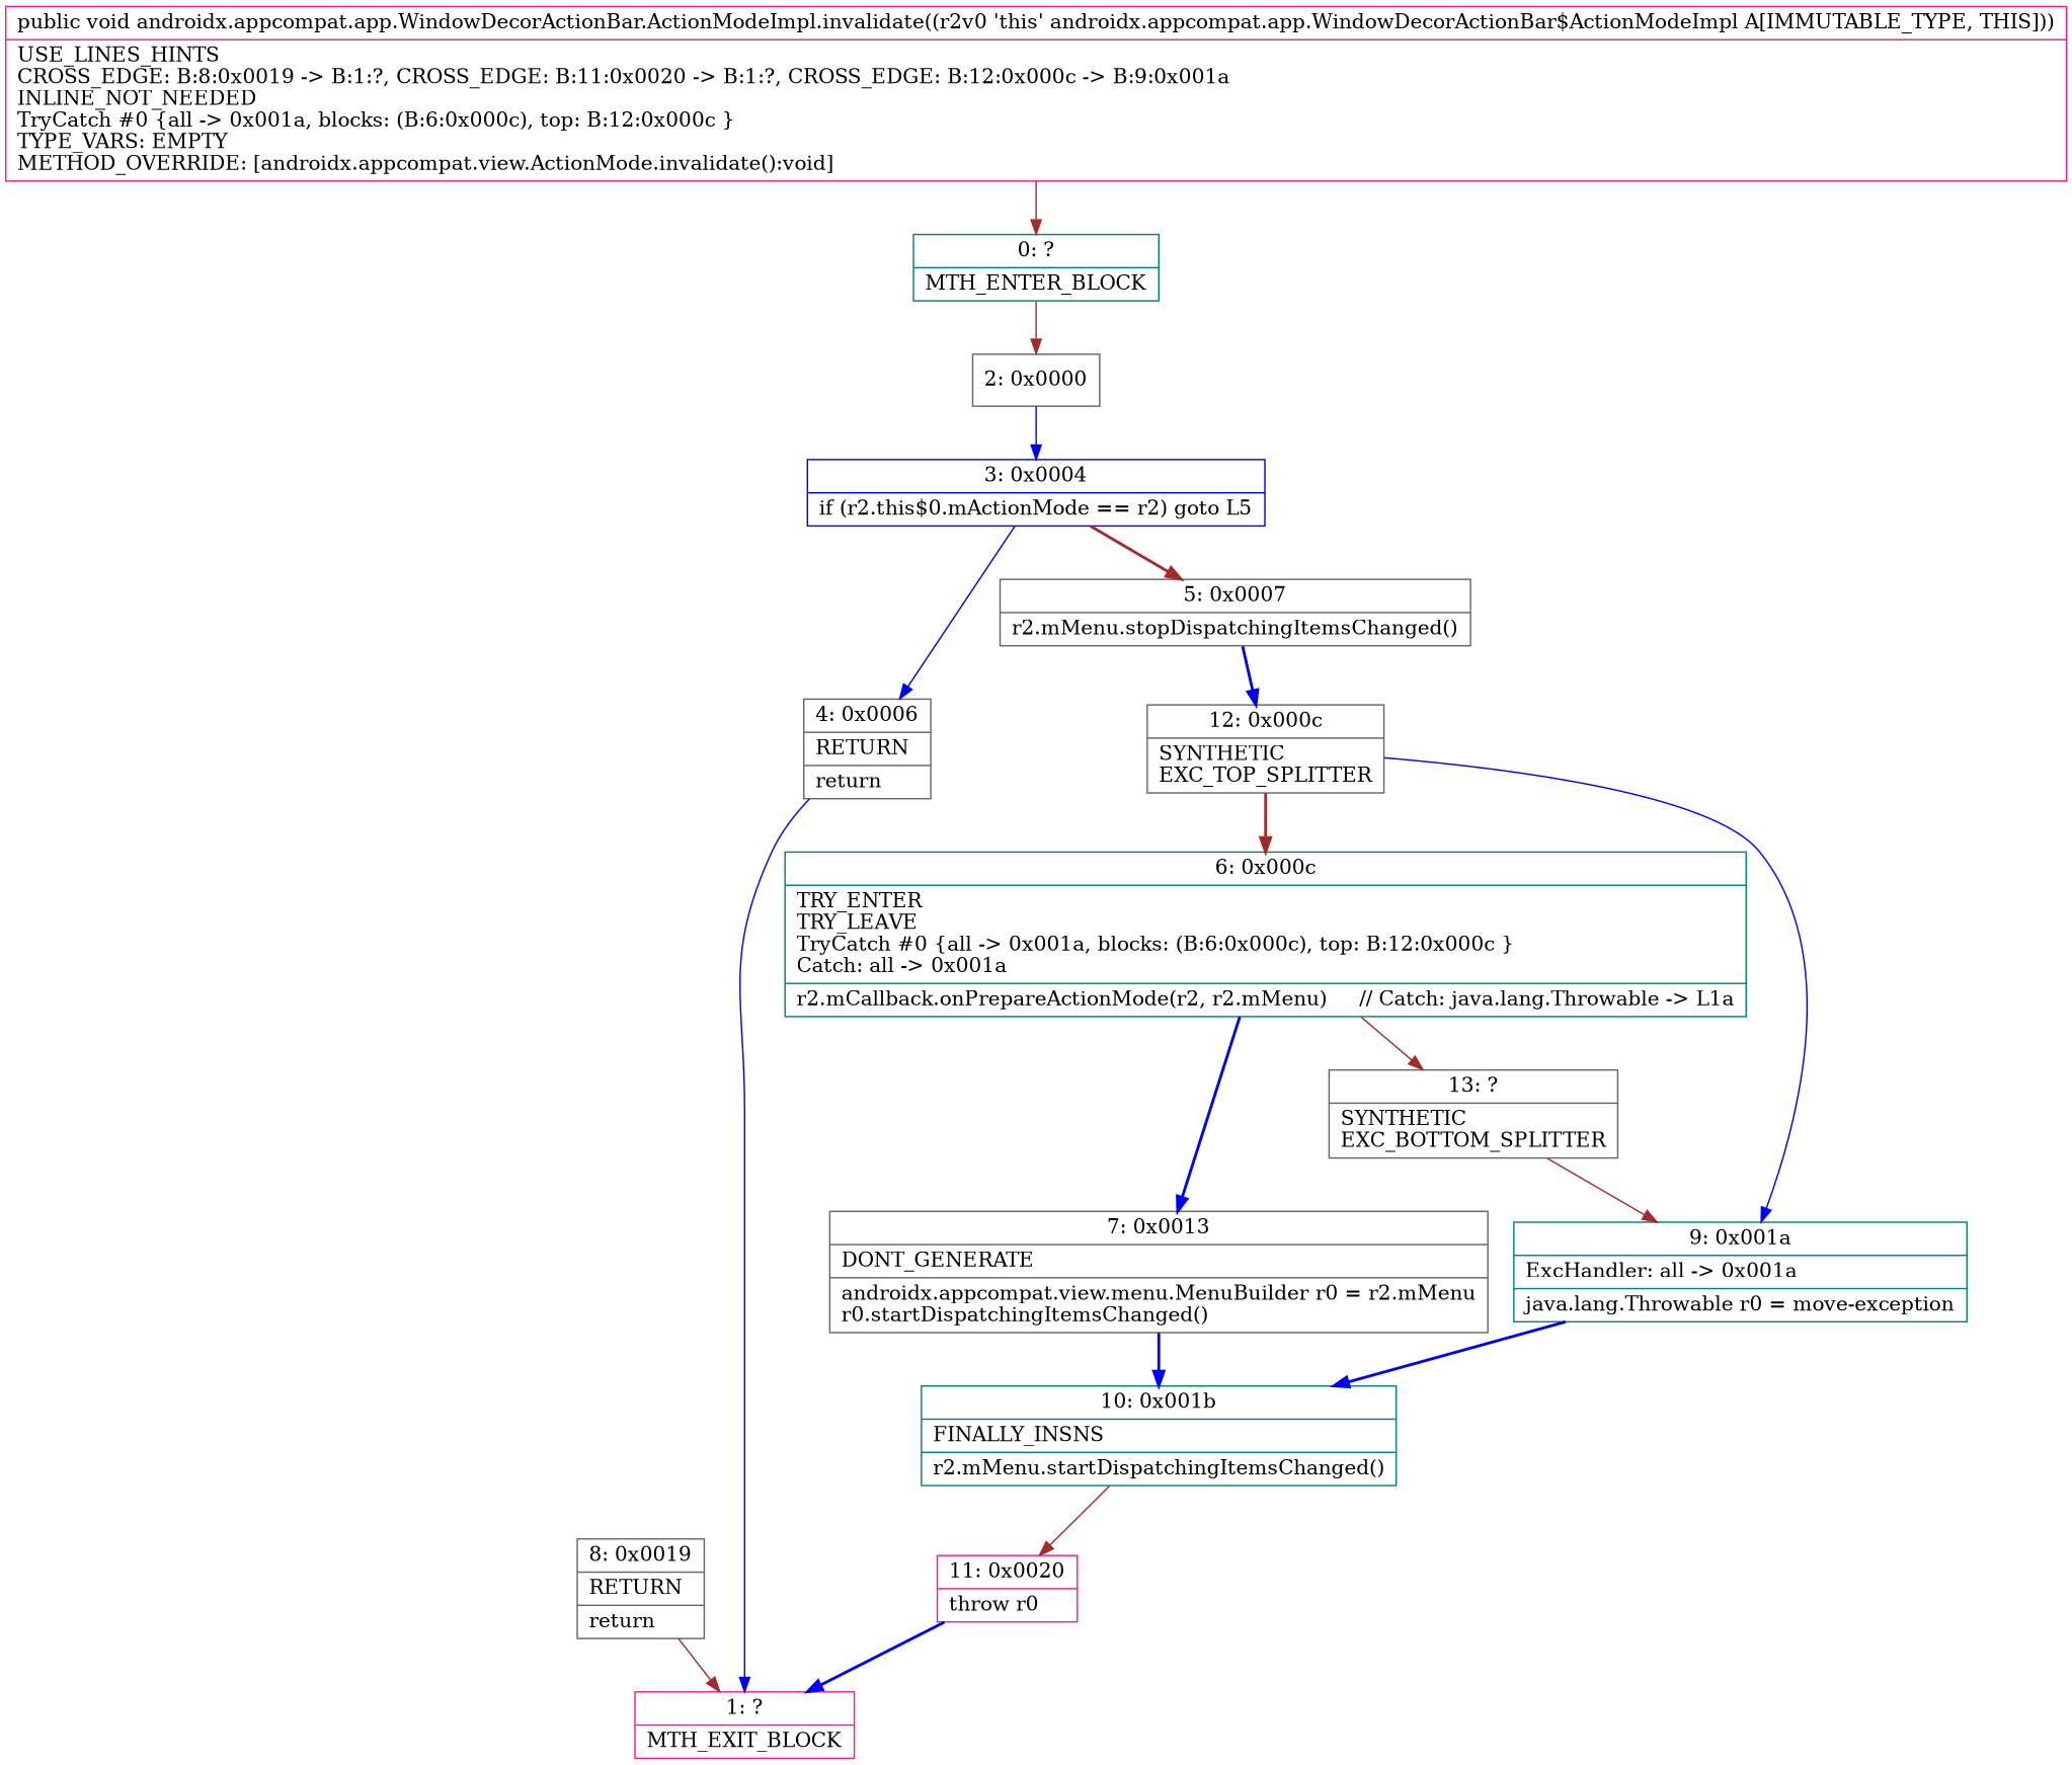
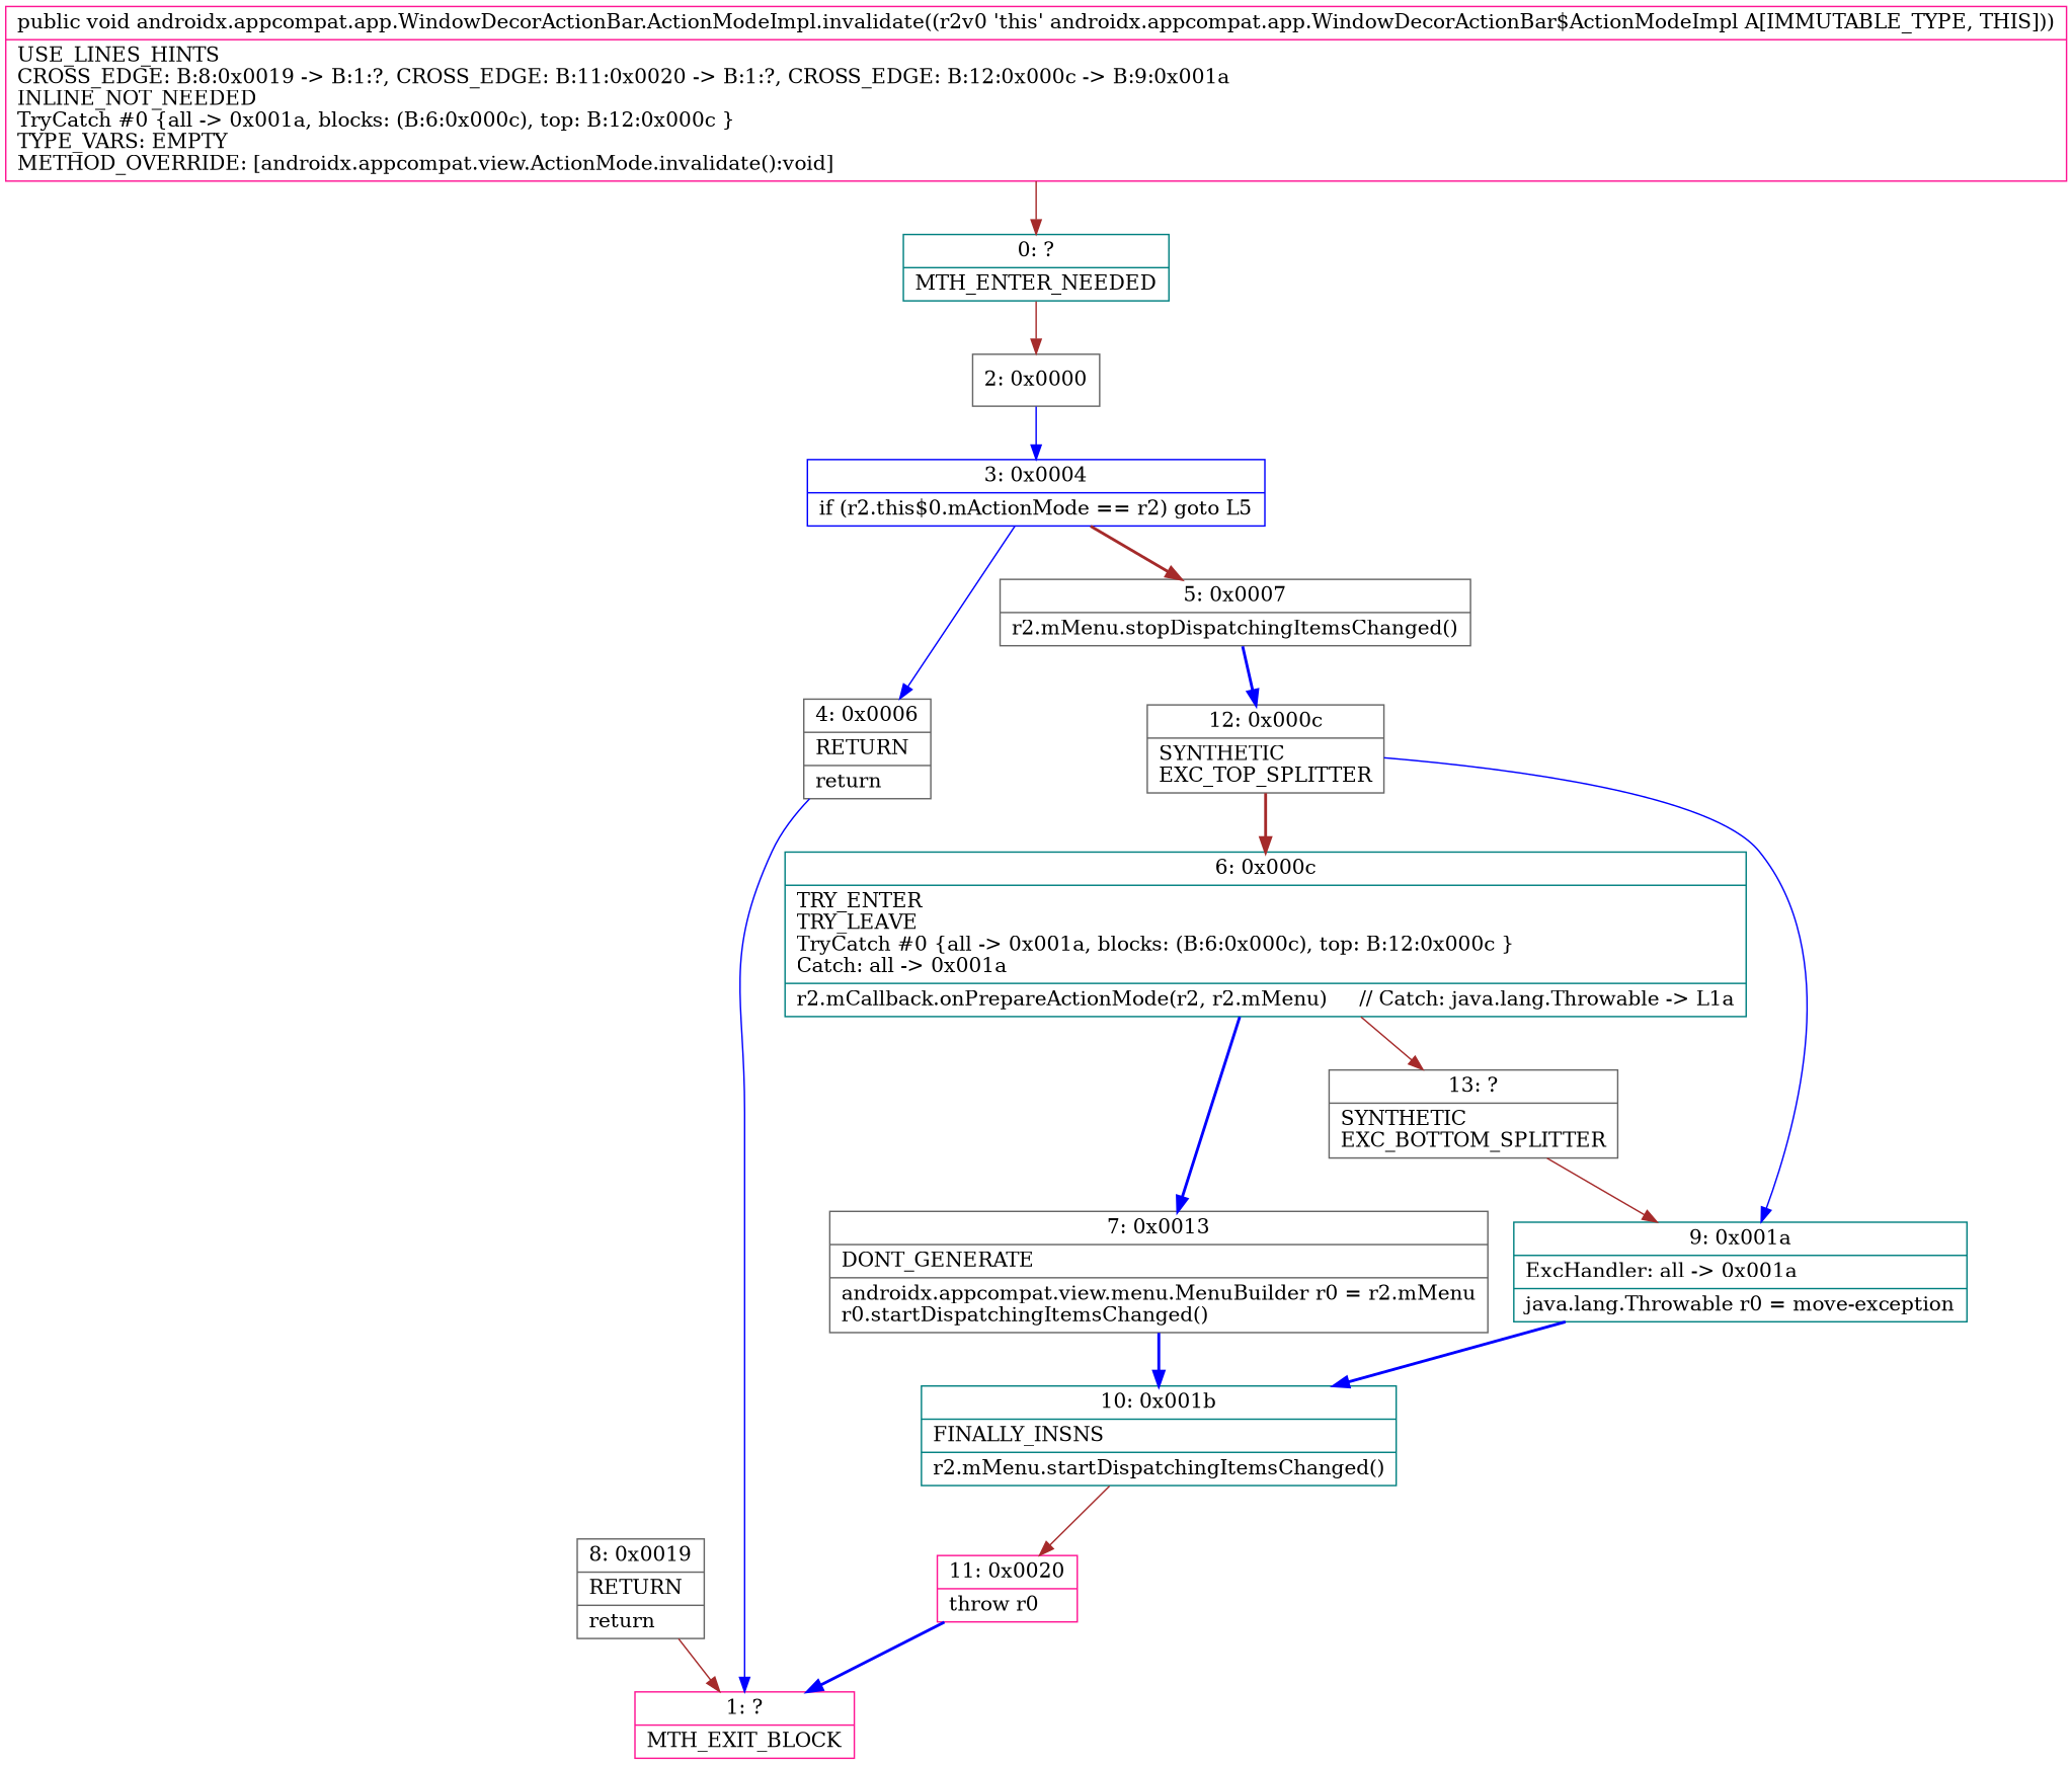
  digraph {
    node [color=gray40 shape=record]
    edge [color=blue style=solid]
-   n1 [color=teal label="{0\:\ ?|MTH_ENTER_BLOCK\l}"]
+   n1 [color=teal label="{0\:\ ?|MTH_ENTER_NEEDED\l}"]
    n2 [label="{2\:\ 0x0000}"]
    n3 [color=blue label="{3\:\ 0x0004|if (r2.this$0.mActionMode == r2) goto L5\l}"]
    n4 [label="{4\:\ 0x0006|RETURN\l|return\l}"]
    n5 [label="{5\:\ 0x0007|r2.mMenu.stopDispatchingItemsChanged()\l}"]
    n6 [color=deeppink label="{1\:\ ?|MTH_EXIT_BLOCK\l}"]
    n7 [label="{12\:\ 0x000c|SYNTHETIC\lEXC_TOP_SPLITTER\l}"]
    n8 [color=teal label="{6\:\ 0x000c|TRY_ENTER\lTRY_LEAVE\lTryCatch #0 \{all \-\> 0x001a, blocks: (B:6:0x000c), top: B:12:0x000c \}\lCatch: all \-\> 0x001a\l|r2.mCallback.onPrepareActionMode(r2, r2.mMenu)     \/\/ Catch: java.lang.Throwable \-\> L1a\l}"]
    n9 [color=teal label="{9\:\ 0x001a|ExcHandler: all \-\> 0x001a\l|java.lang.Throwable r0 = move\-exception\l}"]
    n10 [label="{7\:\ 0x0013|DONT_GENERATE\l|androidx.appcompat.view.menu.MenuBuilder r0 = r2.mMenu\lr0.startDispatchingItemsChanged()\l}"]
    n11 [label="{13\:\ ?|SYNTHETIC\lEXC_BOTTOM_SPLITTER\l}"]
    n12 [color=teal label="{10\:\ 0x001b|FINALLY_INSNS\l|r2.mMenu.startDispatchingItemsChanged()\l}"]
    n13 [label="{8\:\ 0x0019|RETURN\l|return\l}"]
    n14 [color=deeppink label="{11\:\ 0x0020|throw r0\l}"]
    n15 [color=deeppink label="{public void androidx.appcompat.app.WindowDecorActionBar.ActionModeImpl.invalidate((r2v0 'this' androidx.appcompat.app.WindowDecorActionBar$ActionModeImpl A[IMMUTABLE_TYPE, THIS]))  | USE_LINES_HINTS\lCROSS_EDGE: B:8:0x0019 \-\> B:1:?, CROSS_EDGE: B:11:0x0020 \-\> B:1:?, CROSS_EDGE: B:12:0x000c \-\> B:9:0x001a\lINLINE_NOT_NEEDED\lTryCatch #0 \{all \-\> 0x001a, blocks: (B:6:0x000c), top: B:12:0x000c \}\lTYPE_VARS: EMPTY\lMETHOD_OVERRIDE: [androidx.appcompat.view.ActionMode.invalidate():void]\l}"]
    n1 -> n2 [color=brown]
    n2 -> n3
    n3 -> n4
    n3 -> n5 [color=brown style=bold]
    n4 -> n6
    n5 -> n7 [style=bold]
    n7 -> n8 [color=brown style=bold]
    n7 -> n9
    n8 -> n10 [style=bold]
    n8 -> n11 [color=brown]
    n9 -> n12 [style=bold]
    n10 -> n12 [style=bold]
    n11 -> n9 [color=brown]
    n12 -> n14 [color=brown]
    n13 -> n6 [color=brown]
    n14 -> n6 [style=bold]
    n15 -> n1 [color=brown]
  }
